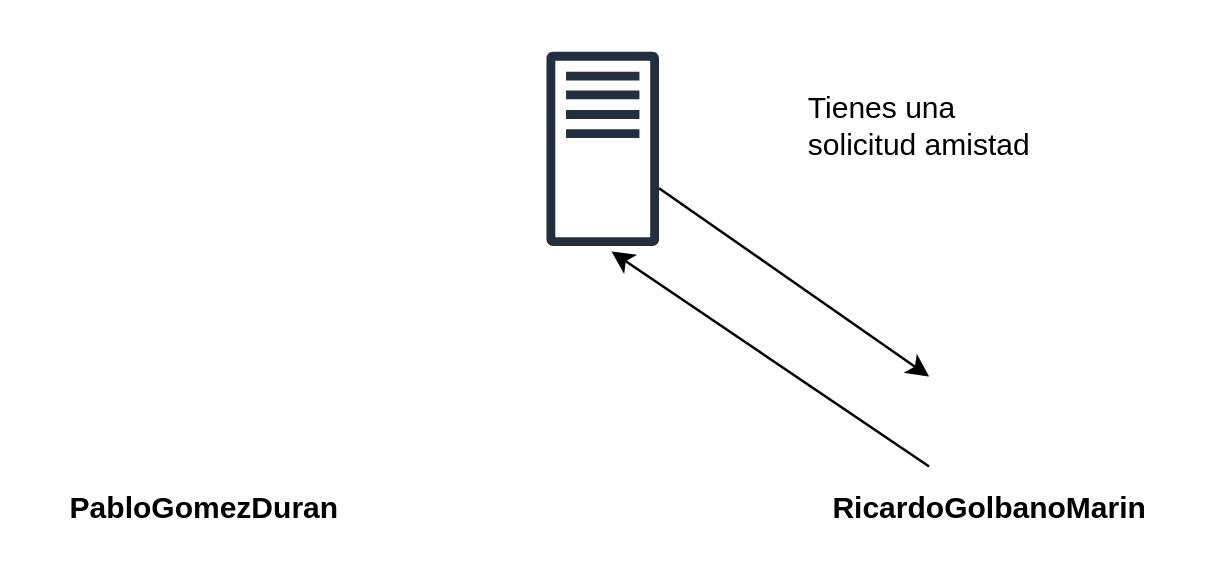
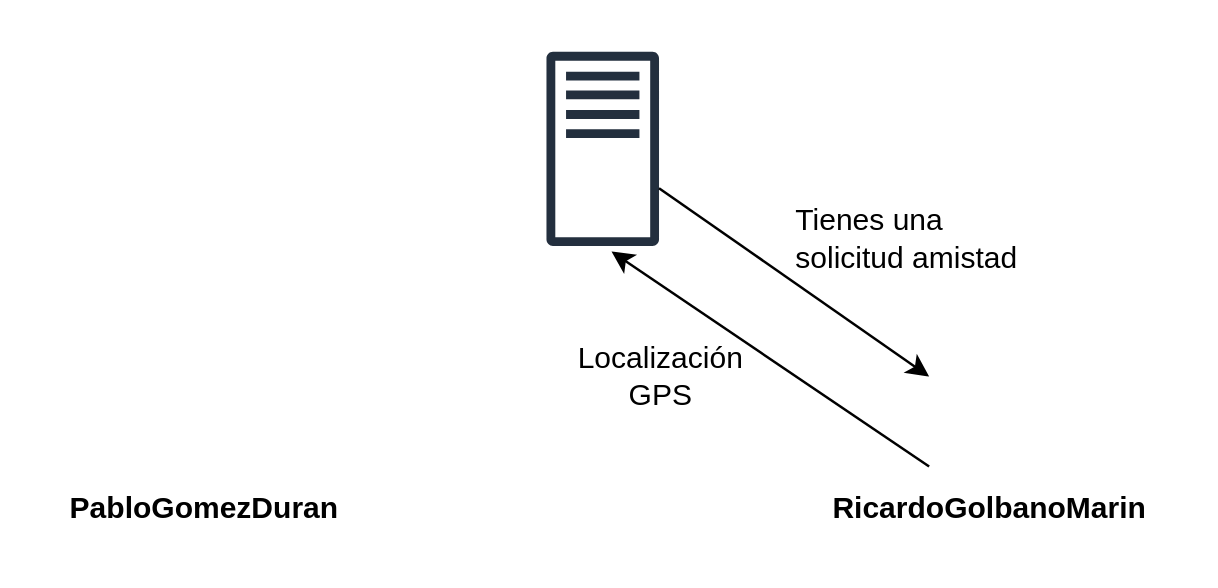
  <mxCell id="0" />
  <mxCell id="1" parent="0" />
  <mxCell id="2" value="" style="outlineConnect=0;fontColor=#232F3E;gradientColor=none;fillColor=#232F3E;strokeColor=none;dashed=0;verticalLabelPosition=bottom;verticalAlign=top;align=center;html=1;fontSize=12;fontStyle=0;aspect=fixed;pointerEvents=1;shape=mxgraph.aws4.traditional_server;" parent="1" vertex="1"><mxGeometry x="218" y="20" width="45" height="78" as="geometry" /></mxCell>
  <mxCell id="3" value="" style="shape=image;html=1;verticalAlign=top;verticalLabelPosition=bottom;labelBackgroundColor=#ffffff;imageAspect=0;aspect=fixed;image=https://cdn2.iconfinder.com/data/icons/pittogrammi/142/04-128.png" parent="1" vertex="1"><mxGeometry x="51" y="150" width="48" height="48" as="geometry" /></mxCell>
  <mxCell id="4" value="" style="shape=image;html=1;verticalAlign=top;verticalLabelPosition=bottom;labelBackgroundColor=#ffffff;imageAspect=0;aspect=fixed;image=https://cdn2.iconfinder.com/data/icons/pittogrammi/142/04-128.png" parent="1" vertex="1"><mxGeometry x="371" y="150" width="48" height="48" as="geometry" /></mxCell>
- <mxCell id="5" value="&lt;div&gt;Tienes una &lt;br&gt;&lt;/div&gt;&lt;div&gt;solicitud &lt;span&gt;amistad&lt;/span&gt;&lt;br&gt;&lt;/div&gt;" style="text;html=1;align=left;verticalAlign=middle;resizable=0;points=[];autosize=1;fontSize=12;fillColor=none;fontStyle=0" parent="1" vertex="1"><mxGeometry x="321" y="35" width="100" height="30" as="geometry" /></mxCell>
+ <mxCell id="5" value="&lt;div&gt;Tienes una &lt;br&gt;&lt;/div&gt;&lt;div&gt;solicitud &lt;span&gt;amistad&lt;/span&gt;&lt;br&gt;&lt;/div&gt;" style="text;html=1;align=left;verticalAlign=middle;resizable=0;points=[];autosize=1;fontSize=12;fillColor=none;fontStyle=0" parent="1" vertex="1"><mxGeometry x="316" y="80" width="100" height="30" as="geometry" /></mxCell>
+ <mxCell id="6" value="Localización GPS " style="text;html=1;strokeColor=none;fillColor=none;align=center;verticalAlign=middle;whiteSpace=wrap;rounded=0;fontSize=12;" parent="1" vertex="1"><mxGeometry x="224" y="140" width="80" height="20" as="geometry" /></mxCell>
  <mxCell id="7" value="" style="endArrow=classic;html=1;fontSize=12;entryX=0;entryY=0;entryDx=0;entryDy=0;" parent="1" source="2" target="4" edge="1"><mxGeometry width="50" height="50" relative="1" as="geometry"><mxPoint x="354" y="-10" as="sourcePoint" /><mxPoint x="384" y="100" as="targetPoint" /></mxGeometry></mxCell>
  <mxCell id="8" value="" style="endArrow=classic;html=1;fontSize=12;entryX=0;entryY=0.75;entryDx=0;entryDy=0;exitX=0;exitY=0.75;exitDx=0;exitDy=0;" parent="1" source="4" edge="1"><mxGeometry width="50" height="50" relative="1" as="geometry"><mxPoint x="284" y="180" as="sourcePoint" /><mxPoint x="244" y="100" as="targetPoint" /></mxGeometry></mxCell>
  <mxCell id="9" value="PabloGomezDuran" style="text;html=1;align=center;verticalAlign=middle;resizable=0;points=[];autosize=1;fontStyle=1" vertex="1" parent="1"><mxGeometry x="20.5" y="193" width="120" height="20" as="geometry" /></mxCell>
  <mxCell id="10" value="RicardoGolbanoMarin" style="text;html=1;align=center;verticalAlign=middle;resizable=0;points=[];autosize=1;fontStyle=1" vertex="1" parent="1"><mxGeometry x="325" y="193" width="140" height="20" as="geometry" /></mxCell>
